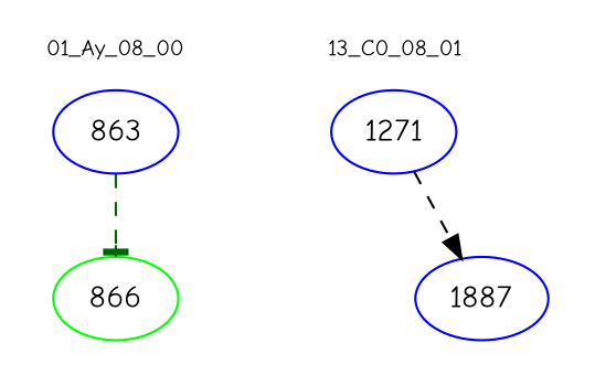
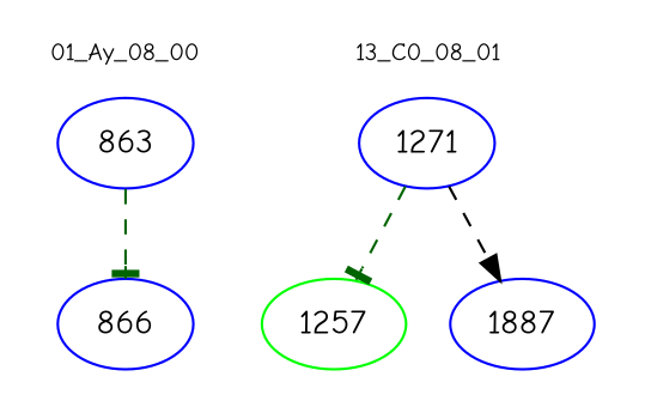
  digraph {
    fontname="Comic Neue"
    node [color=blue fontname="Comic Neue"]
    edge [arrowhead=tee color=darkgreen fontname="Comic Neue" style=dashed]
    n1 [label=863]
-   n2 [color=green label=866]
+   n2 [label=866]
    n3 [label=1271]
+   n4 [color=green label=1257]
    n5 [label=1887]
    subgraph cluster_1 {
      color=white
      fontsize=10
      label="01_Ay_08_00"
      n1
      n2
    }
    subgraph cluster_2 {
      color=white
      fontsize=10
      label="13_C0_08_01"
      n3
+     n4
      n5
    }
    n1 -> n2
+   n3 -> n4
    n3 -> n5 [arrowhead=normal color=black]
  }
